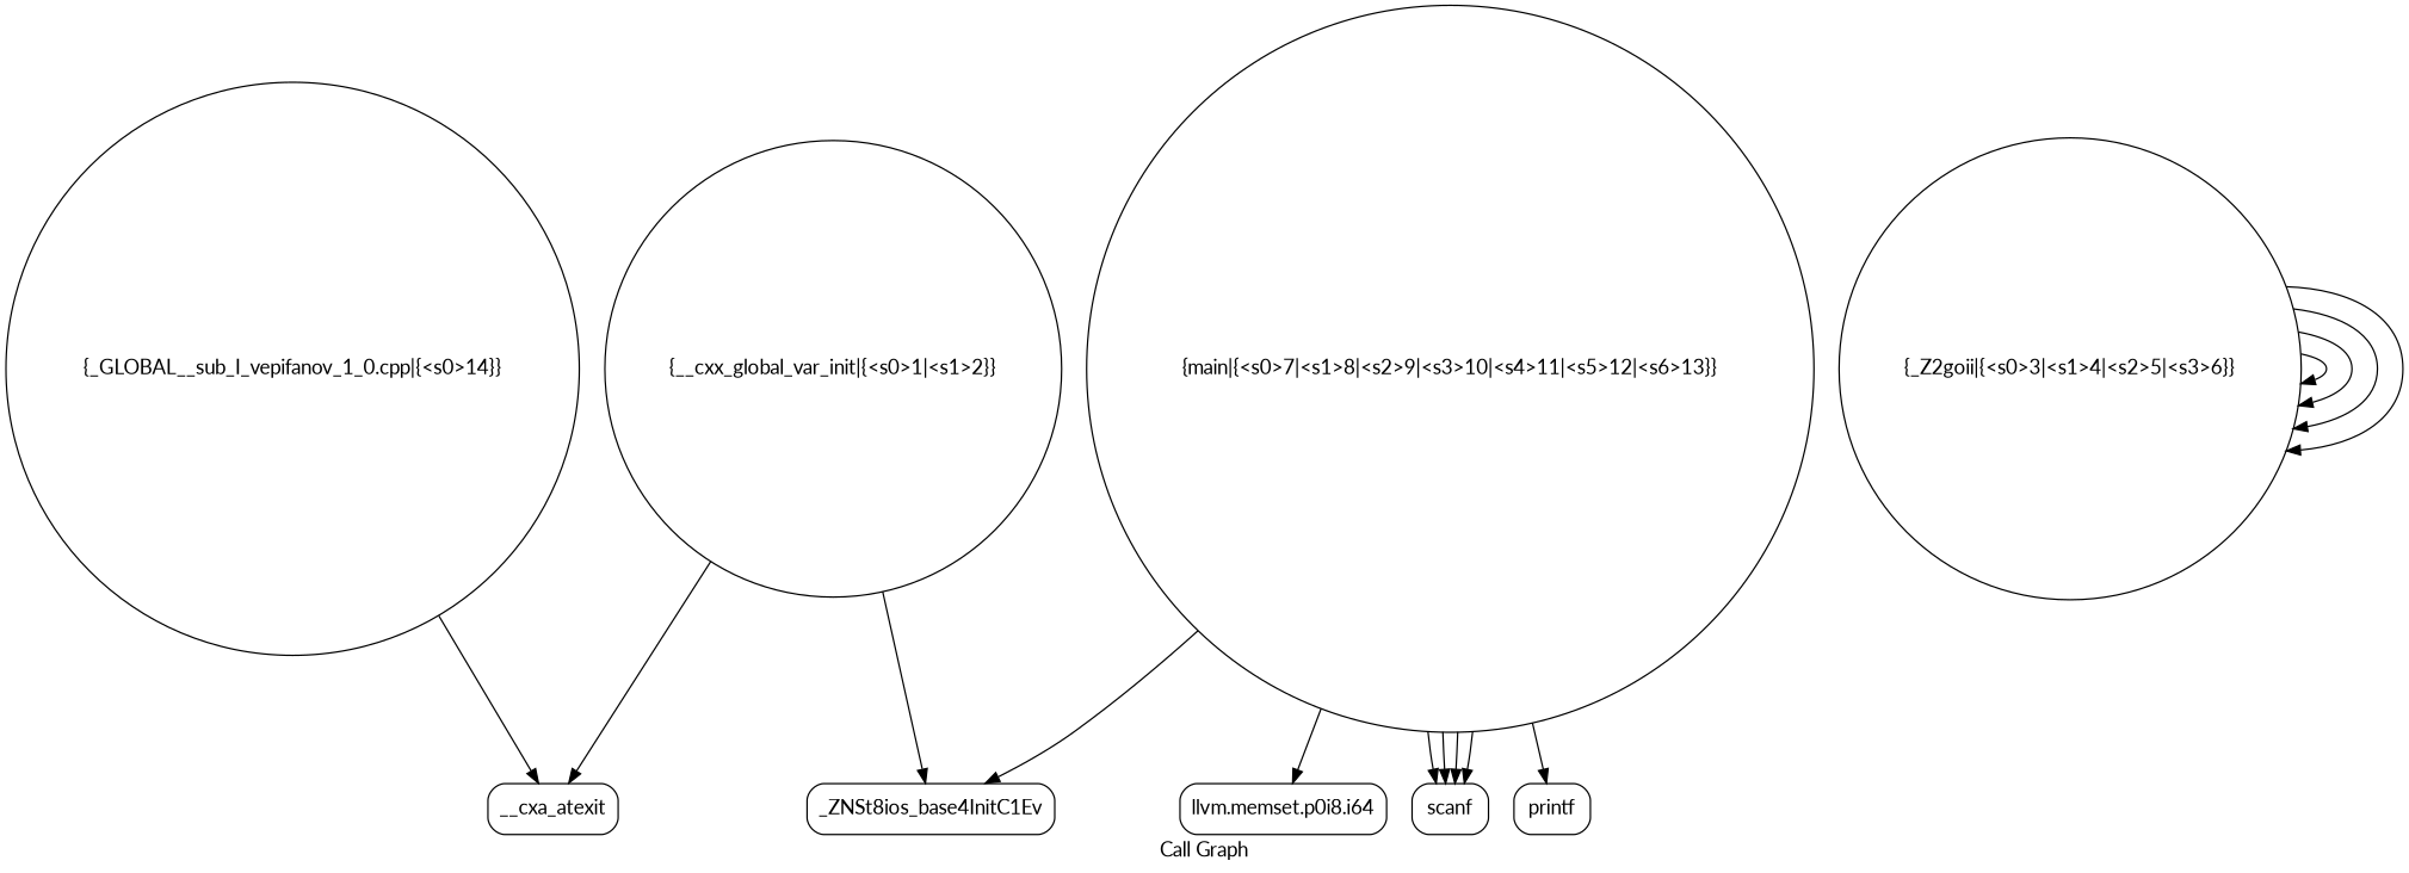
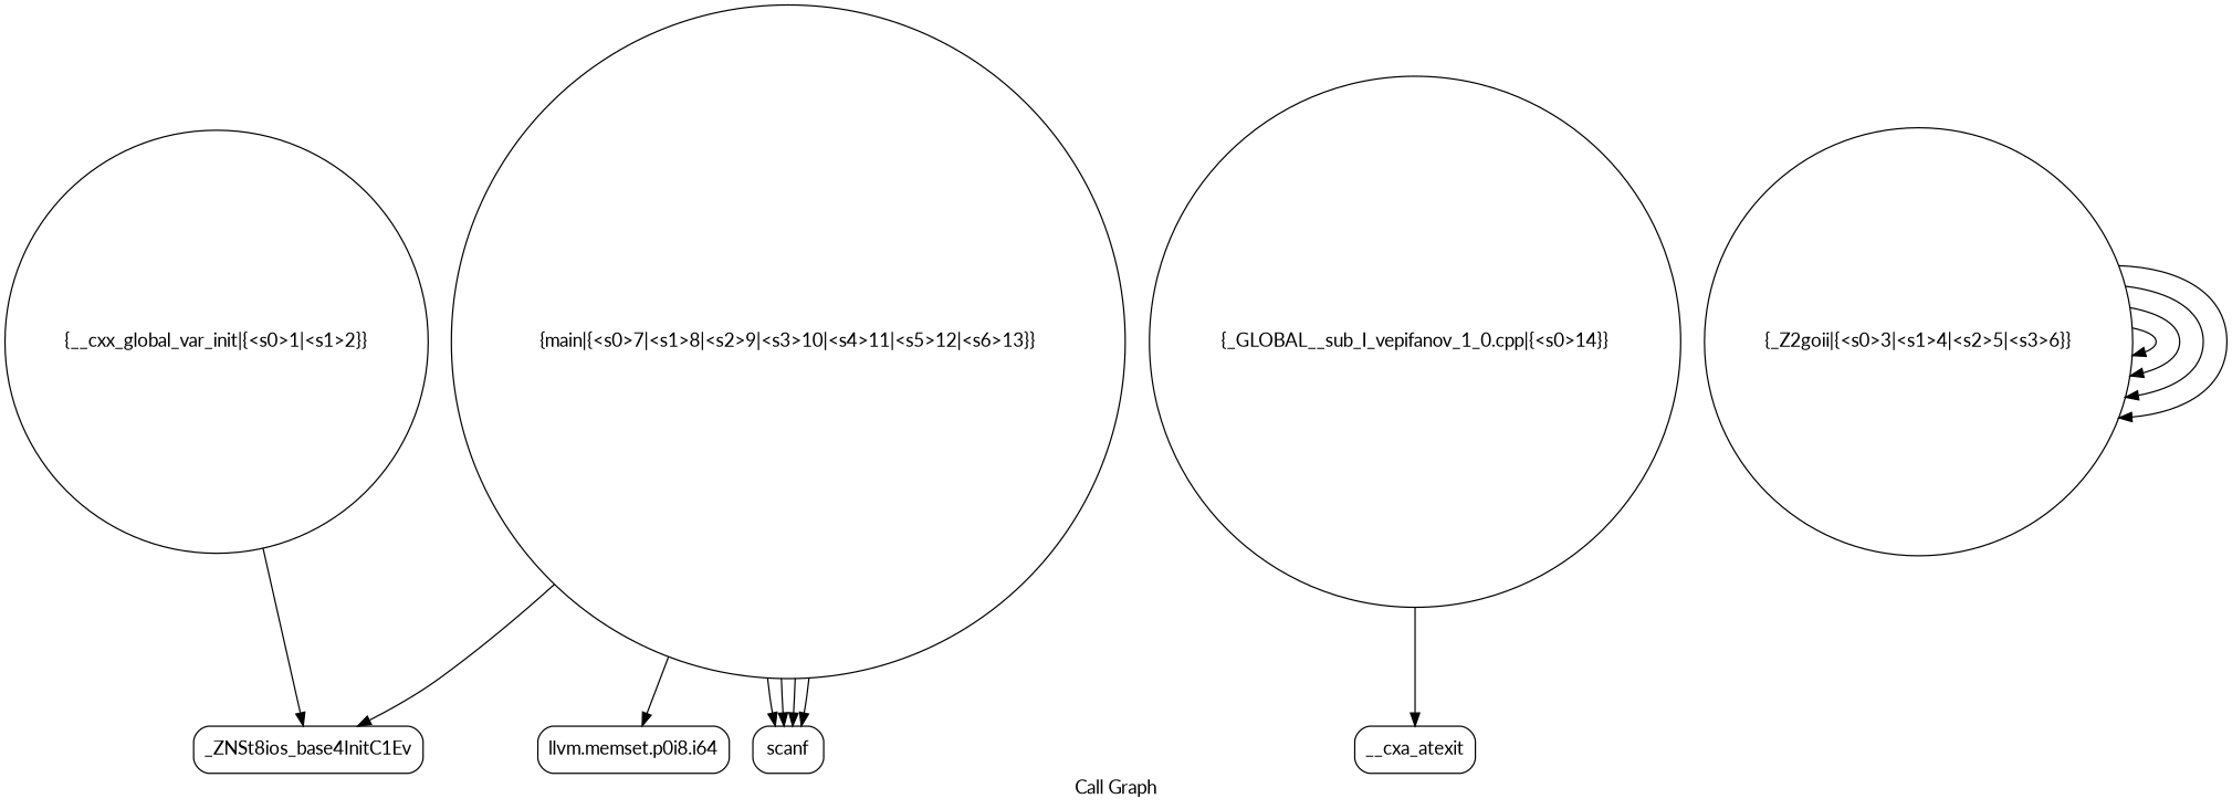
  digraph {
    fontname=Lato
    label="Call Graph"
    node [fontname=Lato shape=Mrecord]
    edge [color=black fontname=Lato tailport=s0]
    n1 [label="{__cxx_global_var_init|{<s0>1|<s1>2}}" shape=circle]
    n2 [label="{_ZNSt8ios_base4InitC1Ev}"]
    n3 [label="{__cxa_atexit}"]
    n4 [label="{llvm.memset.p0i8.i64}"]
    n5 [label="{_GLOBAL__sub_I_vepifanov_1_0.cpp|{<s0>14}}" shape=circle]
    n6 [label="{_Z2goii|{<s0>3|<s1>4|<s2>5|<s3>6}}" shape=circle]
    n7 [label="{scanf}"]
-   n8 [label="{printf}"]
    n9 [label="{main|{<s0>7|<s1>8|<s2>9|<s3>10|<s4>11|<s5>12|<s6>13}}" shape=circle]
    n1 -> n2
-   n1 -> n3 [tailport=s1]
    n5 -> n3
    n6 -> n6
    n6 -> n6 [tailport=s1]
    n6 -> n6 [tailport=s2]
    n6 -> n6 [tailport=s3]
    n9 -> n2 [tailport=s5]
    n9 -> n4 [tailport=s4]
    n9 -> n7
    n9 -> n7 [tailport=s1]
    n9 -> n7 [tailport=s2]
    n9 -> n7 [tailport=s3]
-   n9 -> n8 [tailport=s6]
  }
